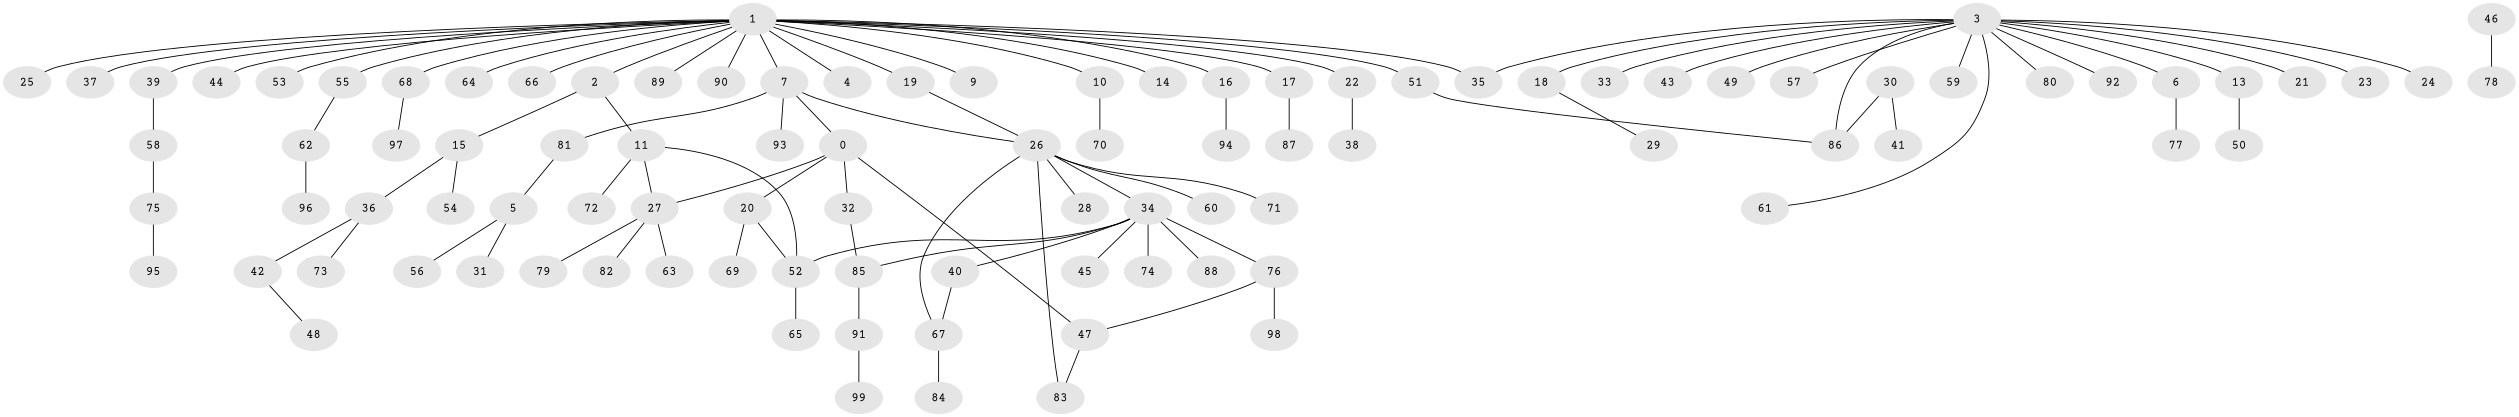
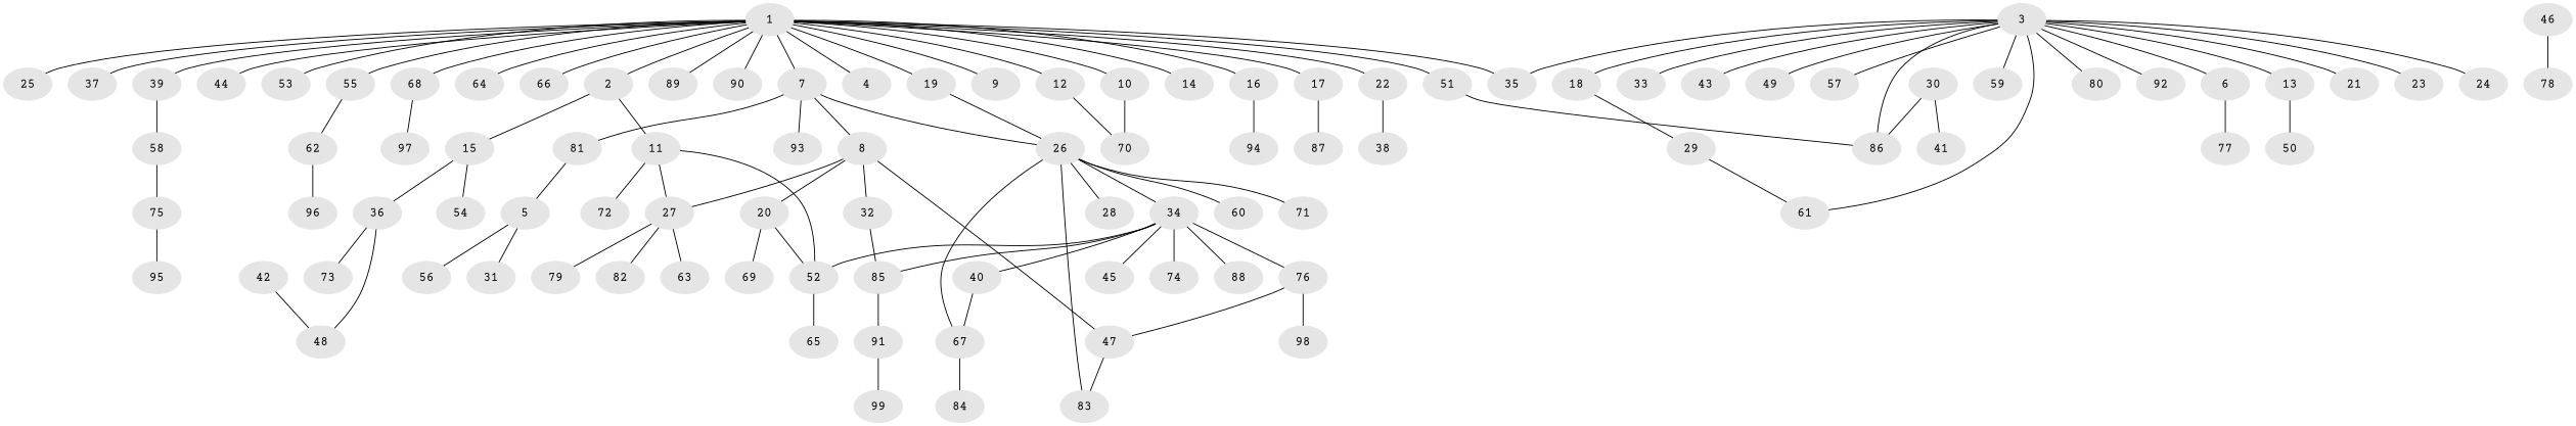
  graph {
    fontname="Courier Prime"
    node [color=gray90 fontname="Courier Prime" style=filled]
    edge [fontname="Courier Prime"]
    1
    2
    4
    7
    9
    10
+   12
    14
    16
    17
    19
    22
    25
    35
    37
    39
    44
    51
    53
    55
    64
    66
    68
    89
    90
    11
    15
    3
    6
    13
    18
    21
    23
    24
    33
    43
    49
    57
    59
    61
    80
    86
    92
-   8 [label=0]
+   8
    26
    81
    93
    70
    94
    87
    38
    58
    62
    97
    5
    31
    56
    27
    52
    72
    36
    54
    77
    50
    29
    20
    32
    47
    28
    34
    60
    67
    71
    83
    69
    63
    79
    82
    85
    65
    42
    73
    30
    41
    40
    45
    74
    76
    88
    84
    91
    75
    98
    46
    78
    48
    96
    95
    99
    1 -- 2
    1 -- 4
    1 -- 7
    1 -- 9
    1 -- 10
+   1 -- 12
    1 -- 14
    1 -- 16
    1 -- 17
    1 -- 19
    1 -- 22
    1 -- 25
    1 -- 35
    1 -- 37
    1 -- 39
    1 -- 44
    1 -- 51
    1 -- 53
    1 -- 55
    1 -- 64
    1 -- 66
    1 -- 68
    1 -- 89
    1 -- 90
    2 -- 11
    2 -- 15
    7 -- 8
    7 -- 26
    7 -- 81
    7 -- 93
    10 -- 70
+   12 -- 70
    16 -- 94
    17 -- 87
    19 -- 26
    22 -- 38
    39 -- 58
    51 -- 86
    55 -- 62
    68 -- 97
    11 -- 27
    11 -- 52
    11 -- 72
    15 -- 36
    15 -- 54
    3 -- 35
    3 -- 6
    3 -- 13
    3 -- 18
    3 -- 21
    3 -- 23
    3 -- 24
    3 -- 33
    3 -- 43
    3 -- 49
    3 -- 57
    3 -- 59
    3 -- 61
    3 -- 80
    3 -- 86
    3 -- 92
    6 -- 77
    13 -- 50
    18 -- 29
    8 -- 27
    8 -- 20
    8 -- 32
    8 -- 47
    26 -- 28
    26 -- 34
    26 -- 60
    26 -- 67
    26 -- 71
    26 -- 83
    81 -- 5
    58 -- 75
    62 -- 96
    5 -- 31
    5 -- 56
    27 -- 63
    27 -- 79
    27 -- 82
    52 -- 65
-   36 -- 42
+   36 -- 48
    36 -- 73
+   29 -- 61
    20 -- 52
    20 -- 69
    32 -- 85
    47 -- 83
    34 -- 52
    34 -- 85
    34 -- 40
    34 -- 45
    34 -- 74
    34 -- 76
    34 -- 88
    67 -- 84
    85 -- 91
    42 -- 48
    30 -- 86
    30 -- 41
    40 -- 67
    76 -- 47
    76 -- 98
    91 -- 99
    75 -- 95
    46 -- 78
  }
